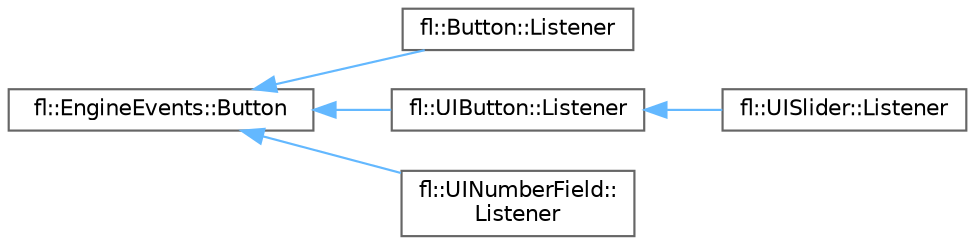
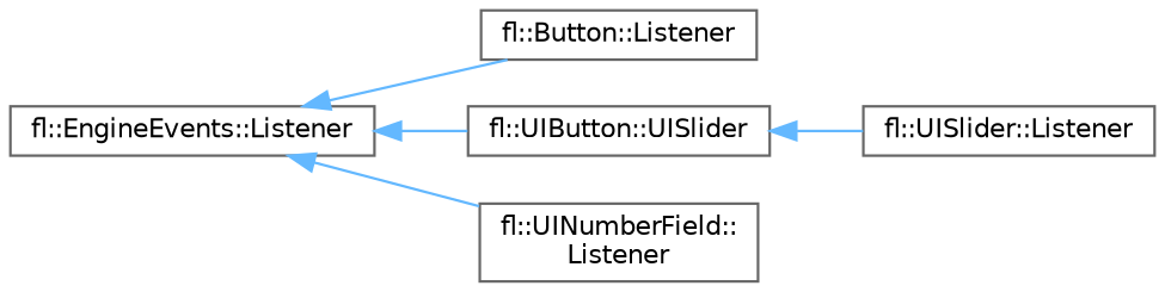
  digraph {
    rankdir=LR
    node [color=grey40 fillcolor=white fontname=Helvetica fontsize=10 shape=box style=filled]
    edge [color=steelblue1 dir=back fontname=Helvetica fontsize=10 labelfontname=Helvetica labelfontsize=10 style=solid]
-   n1 [height=0.2 label="fl::EngineEvents::Button" width=0.4]
+   n1 [height=0.2 label="fl::EngineEvents::Listener" width=0.4]
    n2 [height=0.2 label="fl::Button::Listener" width=0.4]
-   n3 [height=0.2 label="fl::UIButton::Listener" width=0.4]
+   n3 [height=0.2 label="fl::UIButton::UISlider" width=0.4]
    n4 [height=0.2 label="fl::UINumberField::\lListener" width=0.4]
    n5 [height=0.2 label="fl::UISlider::Listener" width=0.4]
    n1 -> n2
    n1 -> n3
    n1 -> n4
    n3 -> n5
  }
